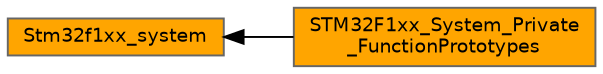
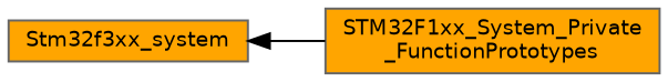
  digraph {
    rankdir=LR
    node [fillcolor=orange fontname=Helvetica fontsize=10 shape=box style=filled]
    n1 [color=gray40 fontcolor=black height=0.2 label="STM32F1xx_System_Private\l_FunctionPrototypes" width=0.4]
-   n2 [color=grey40 height=0.2 label=Stm32f1xx_system width=0.4]
+   n2 [color=grey40 height=0.2 label=Stm32f3xx_system width=0.4]
    n2 -> n1 [dir=back fontname=Helvetica fontsize=10 labelfontname=Helvetica labelfontsize=10 shape=plaintext style=solid color=black]
  }
